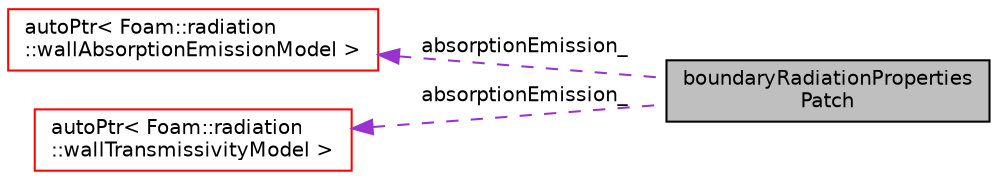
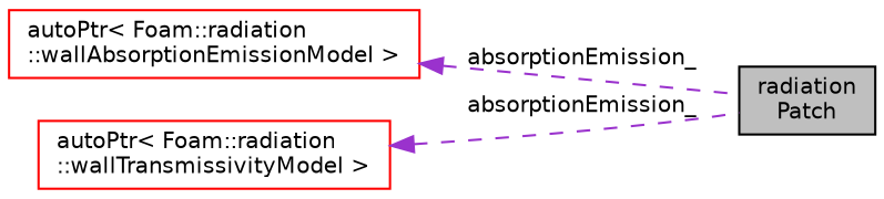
  digraph {
    rankdir=LR
    node [color=red fontname=Helvetica fontsize=10 shape=record]
    edge [color=darkorchid3 dir=back fontname=Helvetica fontsize=10 labelfontname=Helvetica labelfontsize=10 style=dashed]
-   n1 [color=black fillcolor=grey75 fontcolor=black height=0.2 label="boundaryRadiationProperties\lPatch" style=filled width=0.4]
+   n1 [color=black fillcolor=grey75 fontcolor=black height=0.2 label="radiation\lPatch" style=filled width=0.4]
    n2 [height=0.2 label="autoPtr\< Foam::radiation\l::wallAbsorptionEmissionModel \>" width=0.4]
    n3 [height=0.2 label="autoPtr\< Foam::radiation\l::wallTransmissivityModel \>" width=0.4]
    n2 -> n1 [label=" absorptionEmission_"]
    n3 -> n1 [label=" absorptionEmission_"]
  }
